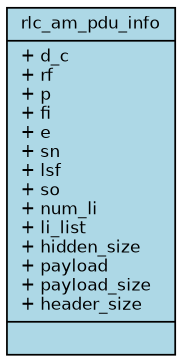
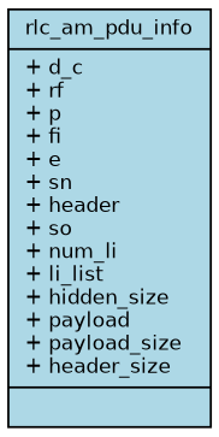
  digraph {
-   n1 [color=black fillcolor=lightblue fontcolor=black fontname=Helvetica fontsize=10 height=0.2 label="{rlc_am_pdu_info\n|+ d_c\l+ rf\l+ p\l+ fi\l+ e\l+ sn\l+ lsf\l+ so\l+ num_li\l+ li_list\l+ hidden_size\l+ payload\l+ payload_size\l+ header_size\l|}" shape=record style=filled width=0.4]
+   n1 [color=black fillcolor=lightblue fontcolor=black fontname=Helvetica fontsize=10 height=0.2 label="{rlc_am_pdu_info\n|+ d_c\l+ rf\l+ p\l+ fi\l+ e\l+ sn\l+ header\l+ so\l+ num_li\l+ li_list\l+ hidden_size\l+ payload\l+ payload_size\l+ header_size\l|}" shape=record style=filled width=0.4]
  }
